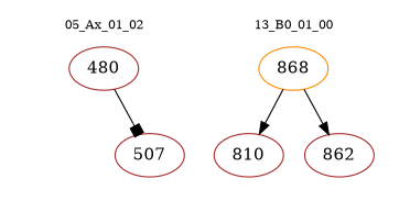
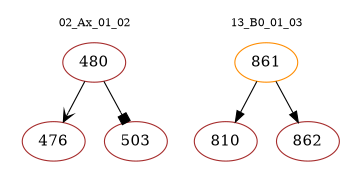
  digraph {
    node [color=brown]
    edge [arrowhead=normal color=black]
    n1 [label=480]
-   n3 [label=507]
-   n4 [color=darkorange label=868]
+   n2 [label=476]
+   n3 [label=503]
+   n4 [color=darkorange label=861]
    n5 [label=810]
    n6 [label=862]
    subgraph cluster_1 {
      color=white
      fontsize=10
-     label="05_Ax_01_02"
+     label="02_Ax_01_02"
      n1
+     n2
      n3
    }
    subgraph cluster_2 {
      color=white
      fontsize=10
-     label="13_B0_01_00"
+     label="13_B0_01_03"
      n4
      n5
      n6
    }
+   n1 -> n2 [arrowhead=vee]
    n1 -> n3 [arrowhead=box]
    n4 -> n5
    n4 -> n6
  }
